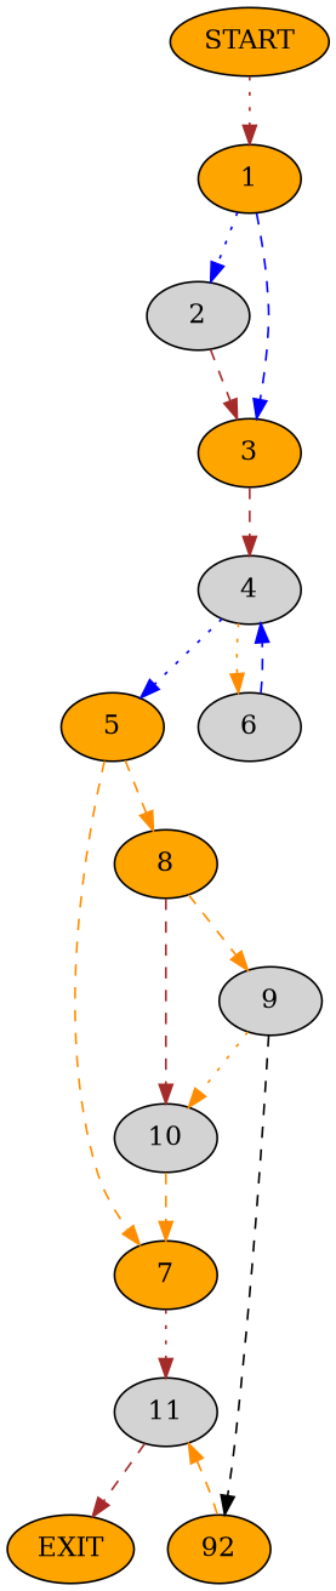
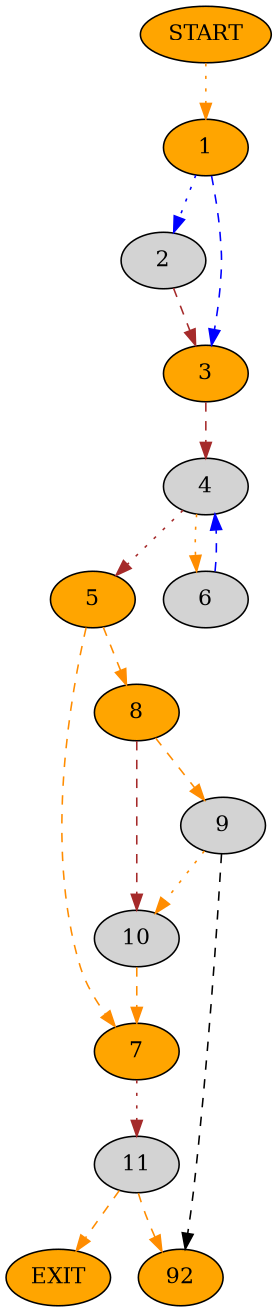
  digraph {
    node [fillcolor=orange style=filled]
    edge [color=darkorange style=dashed]
    n1 [label=START]
    1
    2 [fillcolor=lightgrey]
    3
    n5 [label=EXIT]
    4 [fillcolor=lightgrey]
    5
    6 [fillcolor=lightgrey]
    7
    8
    11 [fillcolor=lightgrey]
    9 [fillcolor=lightgrey]
    10 [fillcolor=lightgrey]
    n14 [label=92]
-   n1 -> 1 [color=brown style=dotted]
+   n1 -> 1 [style=dotted]
    1 -> 2 [color=blue style=dotted]
    1 -> 3 [color=blue]
    2 -> 3 [color=brown]
    3 -> 4 [color=brown]
-   4 -> 5 [color=blue style=dotted]
+   4 -> 5 [color=brown style=dotted]
    4 -> 6 [style=dotted]
    5 -> 7
    5 -> 8
    6 -> 4 [color=blue]
    7 -> 11 [color=brown style=dotted]
    8 -> 9
    8 -> 10 [color=brown]
-   11 -> n5 [color=brown]
+   11 -> n5
    9 -> 10 [style=dotted]
    9 -> n14 [color=black]
    10 -> 7
-   n14 -> 11
+   11 -> n14
  }
